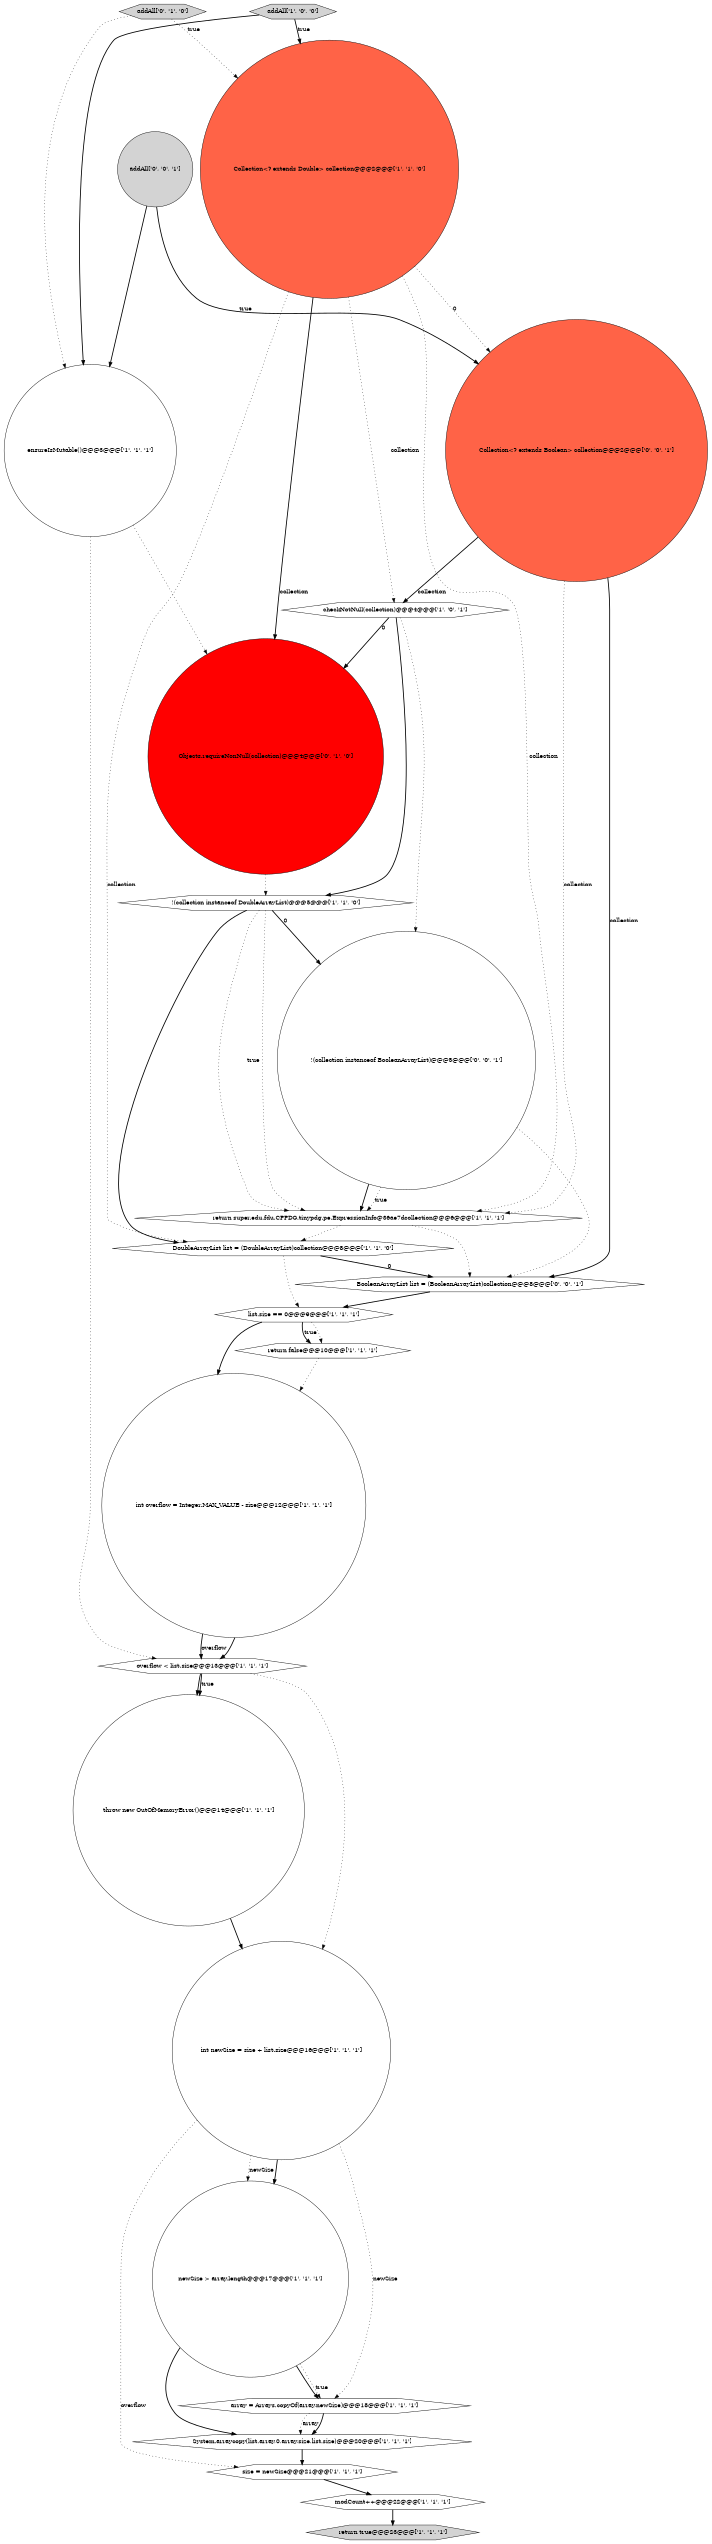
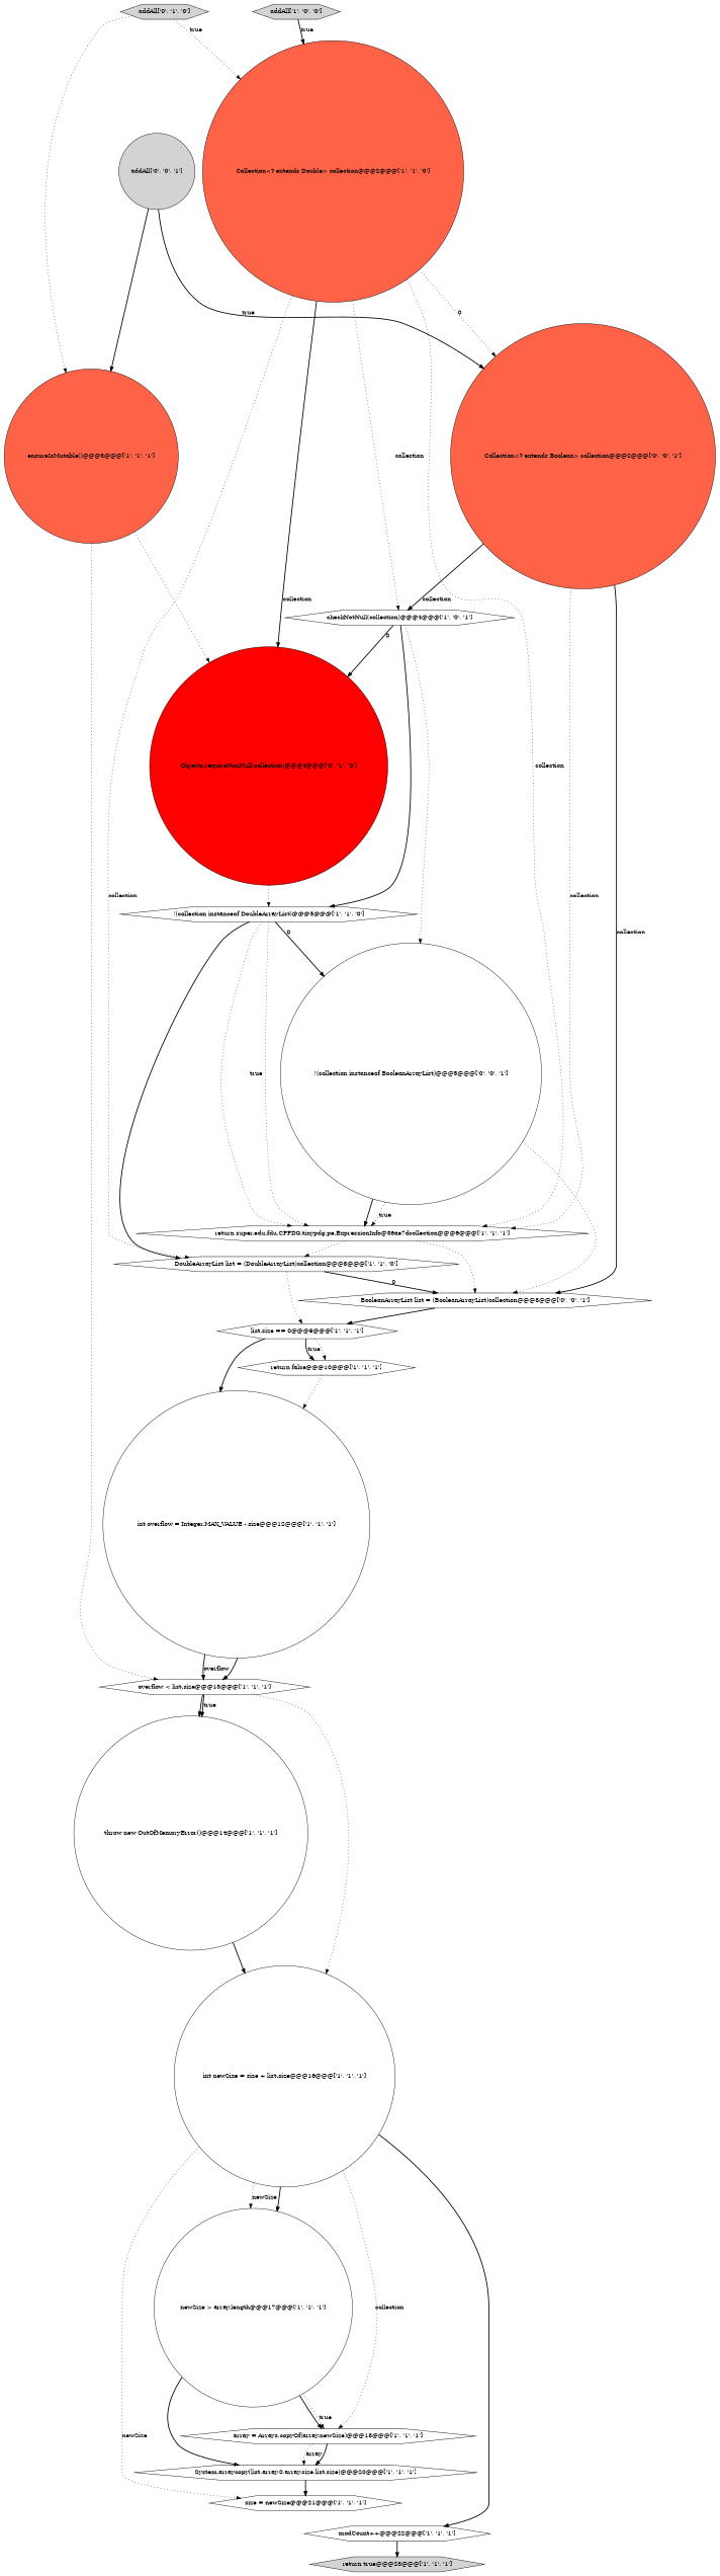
  digraph {
    node [fillcolor=white shape=hexagon style=filled]
    edge [style=bold]
-   n1 [label="ensureIsMutable()@@@3@@@['1', '1', '1']" shape=circle]
+   n1 [fillcolor=tomato label="ensureIsMutable()@@@3@@@['1', '1', '1']" shape=circle]
    n2 [fillcolor=red label="Objects.requireNonNull(collection)@@@4@@@['0', '1', '0']" shape=circle]
    n3 [label="overflow < list.size@@@13@@@['1', '1', '1']"]
    n4 [label="checkNotNull(collection)@@@4@@@['1', '0', '1']"]
    n5 [label="!(collection instanceof DoubleArrayList)@@@5@@@['1', '1', '0']"]
    n6 [label="!(collection instanceof BooleanArrayList)@@@5@@@['0', '0', '1']" shape=circle]
    n7 [fillcolor=lightgray label="addAll['0', '0', '1']" shape=circle]
    n8 [fillcolor=tomato label="Collection<? extends Boolean> collection@@@2@@@['0', '0', '1']" shape=circle]
    n9 [label="return super.edu.fdu.CPPDG.tinypdg.pe.ExpressionInfo@36ae7dcollection@@@6@@@['1', '1', '1']"]
    n10 [label="BooleanArrayList list = (BooleanArrayList)collection@@@8@@@['0', '0', '1']"]
    n11 [label="size = newSize@@@21@@@['1', '1', '1']"]
    n12 [label="modCount++@@@22@@@['1', '1', '1']"]
    n13 [fillcolor=lightgray label="return true@@@23@@@['1', '1', '1']"]
    n14 [label="int overflow = Integer.MAX_VALUE - size@@@12@@@['1', '1', '1']" shape=circle]
    n15 [label="throw new OutOfMemoryError()@@@14@@@['1', '1', '1']" shape=circle]
    n16 [label="int newSize = size + list.size@@@16@@@['1', '1', '1']" shape=circle]
    n17 [label="array = Arrays.copyOf(array,newSize)@@@18@@@['1', '1', '1']"]
    n18 [label="newSize > array.length@@@17@@@['1', '1', '1']" shape=circle]
    n19 [label="DoubleArrayList list = (DoubleArrayList)collection@@@8@@@['1', '1', '0']"]
    n20 [label="list.size == 0@@@9@@@['1', '1', '1']"]
    n21 [label="return false@@@10@@@['1', '1', '1']"]
    n22 [label="System.arraycopy(list.array,0,array,size,list.size)@@@20@@@['1', '1', '1']"]
    n23 [fillcolor=lightgray label="addAll['0', '1', '0']"]
    n24 [fillcolor=tomato label="Collection<? extends Double> collection@@@2@@@['1', '1', '0']" shape=circle]
    n25 [fillcolor=lightgray label="addAll['1', '0', '0']"]
    n1 -> n2 [style=dotted]
    n1 -> n3 [style=dotted]
    n2 -> n5 [style=dotted]
    n3 -> n15 [label=true]
    n3 -> n15
    n3 -> n16 [style=dotted]
    n4 -> n2 [label=0]
    n4 -> n5
    n4 -> n6 [style=dotted]
    n5 -> n6 [label=0]
    n5 -> n9 [label=true style=dotted]
    n5 -> n9 [style=dotted]
    n5 -> n19
    n6 -> n9 [label=true style=dotted]
    n6 -> n9
    n6 -> n10 [style=dotted]
    n7 -> n1
    n7 -> n8 [label=true]
    n8 -> n4 [label=collection]
    n8 -> n9 [label=collection style=dotted]
    n8 -> n10 [label=collection]
    n9 -> n10 [style=dotted]
    n9 -> n19 [style=dotted]
    n10 -> n20
-   n11 -> n12
+   n16 -> n12
    n12 -> n13
    n14 -> n3
    n14 -> n3 [label=overflow]
    n15 -> n16
-   n16 -> n11 [label=overflow style=dotted]
-   n16 -> n17 [label=newSize style=dotted]
+   n16 -> n11 [label=newSize style=dotted]
+   n16 -> n17 [label=collection style=dotted]
    n16 -> n18
    n16 -> n18 [label=newSize style=dotted]
    n17 -> n22 [label=array style=dotted]
    n17 -> n22
    n18 -> n17 [label=true style=dotted]
    n18 -> n17
    n18 -> n22
    n19 -> n10 [label=0]
    n19 -> n20 [style=dotted]
    n20 -> n14
    n20 -> n21 [label=true]
    n20 -> n21 [style=dotted]
    n21 -> n14 [style=dotted]
    n22 -> n11
    n23 -> n1 [style=dotted]
    n23 -> n24 [label=true style=dotted]
    n24 -> n2 [label=collection]
    n24 -> n4 [label=collection style=dotted]
    n24 -> n8 [label=0 style=dotted]
    n24 -> n9 [label=collection style=dotted]
    n24 -> n19 [label=collection style=dotted]
-   n25 -> n1
    n25 -> n24 [label=true]
  }
